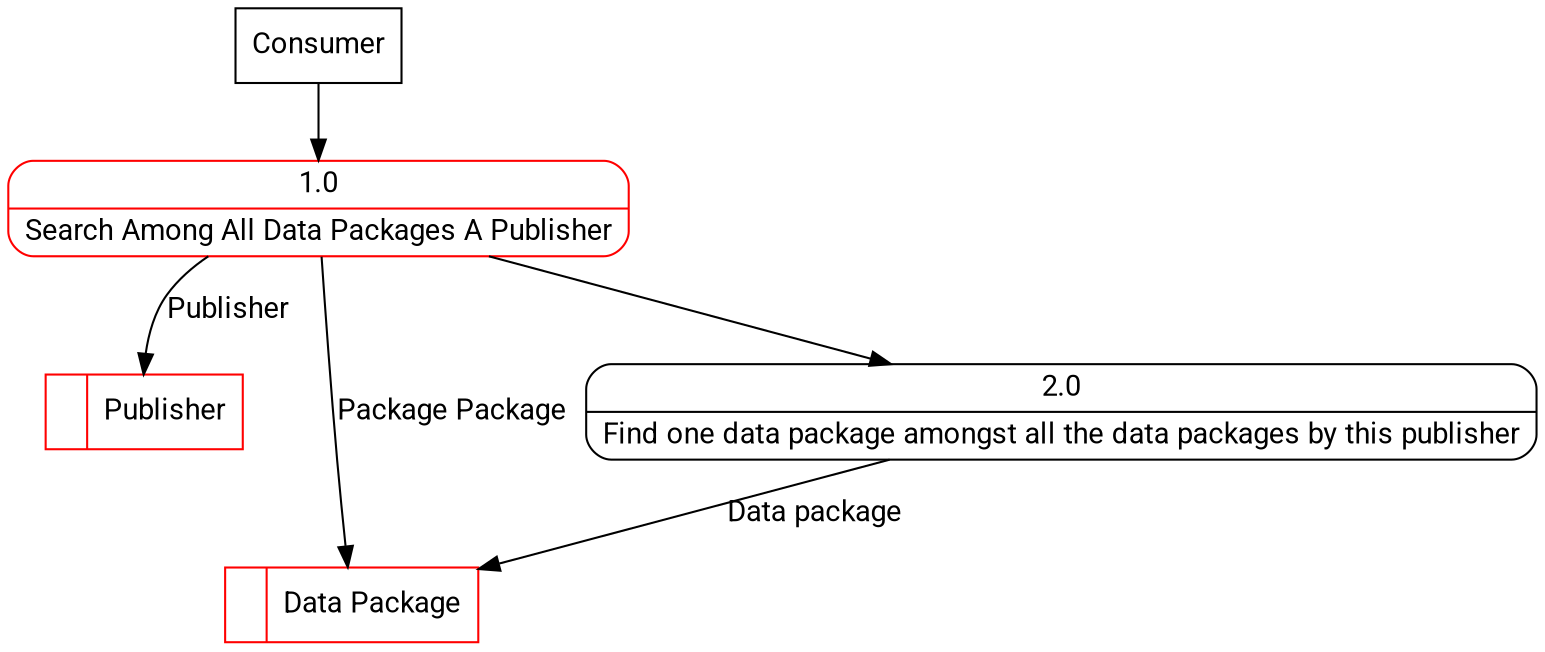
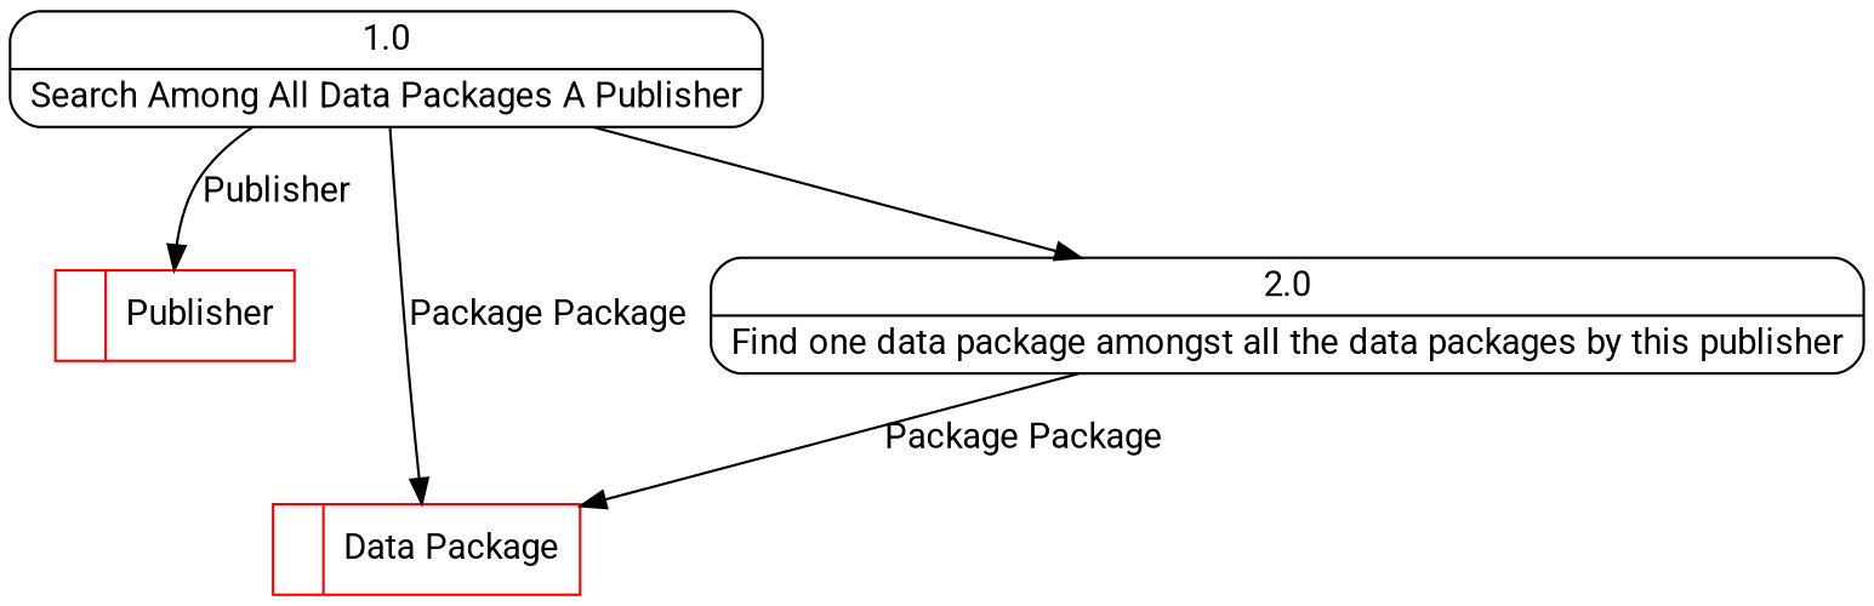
  digraph {
    fontname=Roboto
    node [fontname=Roboto shape=record]
    edge [fontname=Roboto]
    n1 [color=red label="<f0>  |<f1> Publisher "]
    n2 [color=red label="<f0>  |<f1> Data Package "]
-   n3 [label=Consumer shape=box]
-   n4 [label="{<f0> 1.0|<f1> Search Among All Data Packages A Publisher }" shape=Mrecord color=red]
+   n4 [label="{<f0> 1.0|<f1> Search Among All Data Packages A Publisher }" shape=Mrecord]
    n5 [label="{<f0> 2.0|<f1> Find one data package amongst all the data packages by this publisher }" shape=Mrecord]
-   n3 -> n4
    n4 -> n1 [label=Publisher]
    n4 -> n2 [label="Package Package"]
    n4 -> n5
-   n5 -> n2 [label="Data package"]
+   n5 -> n2 [label="Package Package"]
  }
